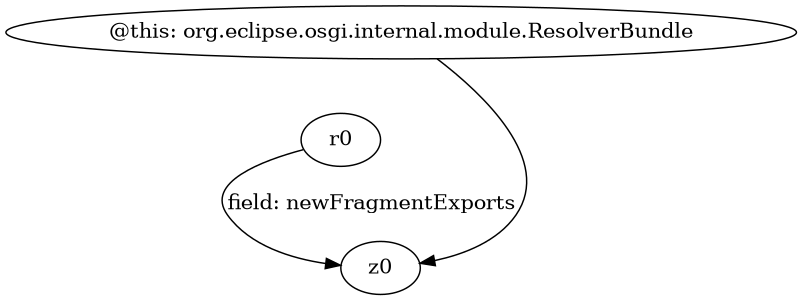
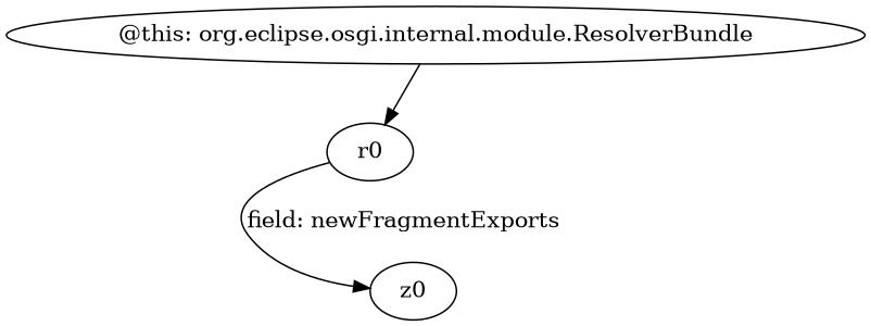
  digraph {
    n1 [label="@this: org.eclipse.osgi.internal.module.ResolverBundle"]
    n2 [label=r0]
    n3 [label=z0]
-   n1 -> n3
+   n1 -> n2
    n2 -> n3 [label="field: newFragmentExports"]
  }
